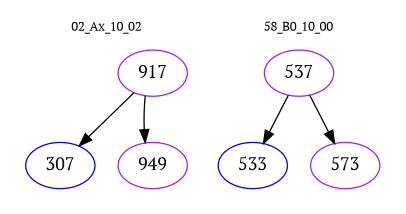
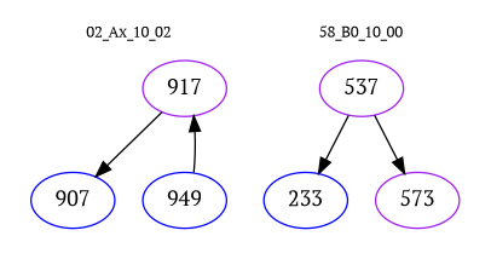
  digraph {
    fontname="PT Serif"
    node [color=purple fontname="PT Serif"]
    edge [color=black fontname="PT Serif"]
    n1 [label=917]
-   n2 [color=blue label=307]
-   n3 [label=949]
+   n2 [color=blue label=907]
+   n3 [color=blue label=949]
    n4 [label=537]
-   n5 [color=blue label=533]
+   n5 [color=blue label=233]
    n6 [label=573]
    subgraph cluster_1 {
      color=white
      fontsize=10
      label="02_Ax_10_02"
      n1
      n2
      n3
    }
    subgraph cluster_2 {
      color=white
      fontsize=10
      label="58_B0_10_00"
      n4
      n5
      n6
    }
    n1 -> n2
-   n1 -> n3
+   n3 -> n1
    n4 -> n5
    n4 -> n6
  }
